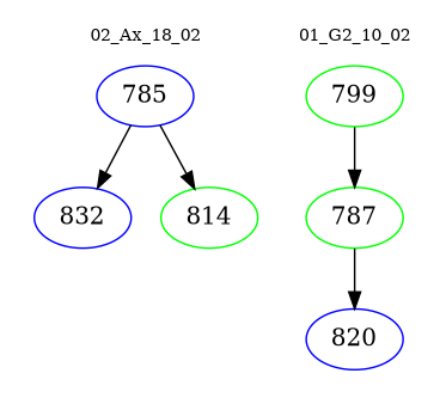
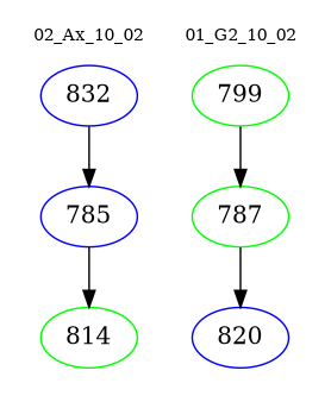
  digraph {
    node [color=blue]
    edge [color=black]
    n1 [label=785]
    n2 [label=832]
    n3 [color=green label=814]
    n4 [color=green label=787]
    n5 [color=green label=799]
    n6 [label=820]
    subgraph cluster_1 {
      color=white
      fontsize=10
-     label="02_Ax_18_02"
+     label="02_Ax_10_02"
      n1
      n2
      n3
    }
    subgraph cluster_2 {
      color=white
      fontsize=10
      label="01_G2_10_02"
      n4
      n5
      n6
    }
-   n1 -> n2
+   n2 -> n1
    n1 -> n3
    n4 -> n6
    n5 -> n4
  }
